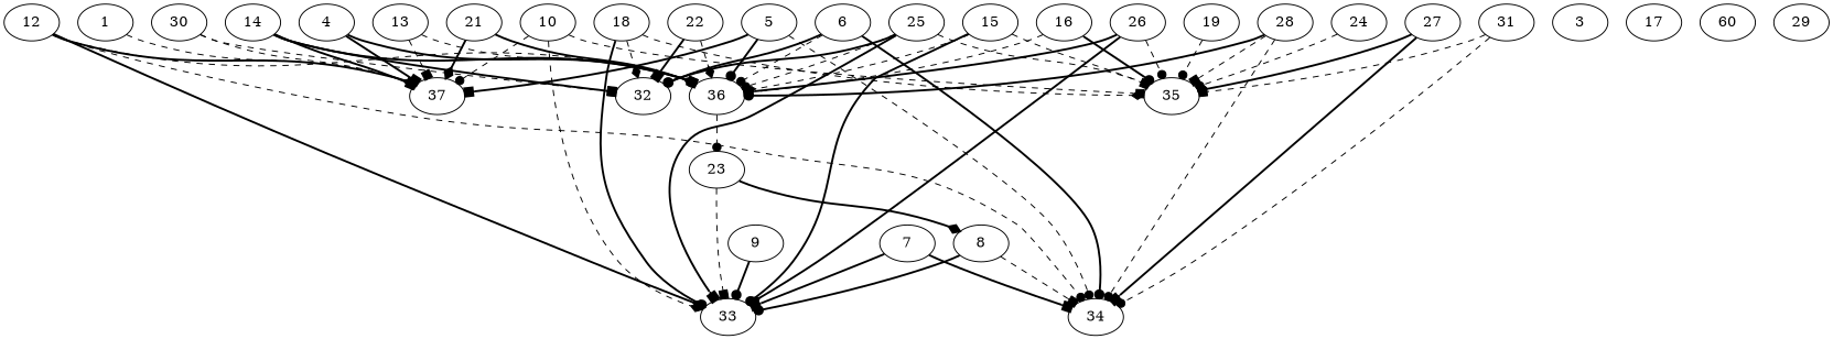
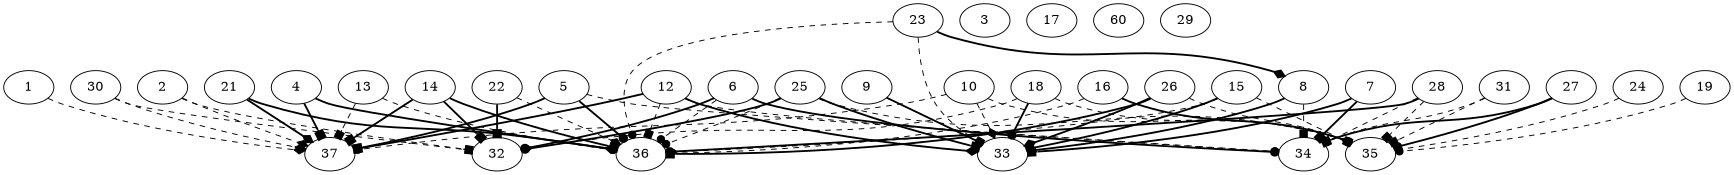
  digraph {
    node [alpha=0.09]
    edge [arrowhead=dot style=dashed]
    1 [alpha=0.07 expect_size=2085014147886113792]
    37 [expect_size=145821015723435104]
+   2 [expect_size=249798304207511872]
    32 [alpha=0.01 expect_size=95806518527524864000]
    3 [expect_size=6031178716120826880]
    4 [alpha=0.05 expect_size=289429235910432064]
    36 [alpha=0.06 expect_size=8510124590160346112]
    5 [alpha=0.08 expect_size=3345968605971457024]
    34 [expect_size=107109820278239584]
    6 [alpha=0.18 expect_size=13325366467814752256000]
    7 [alpha=0.16 expect_size=65951650588678544]
    33 [alpha=0.20 expect_size=1528140568064295960576]
    8 [alpha=0.08 expect_size=223501978644440640]
    9 [alpha=0.10 expect_size=35337533151099200]
    10 [alpha=0.10 expect_size=5253970924660254720]
    35 [alpha=0.18 expect_size=2304830515978007040]
    12 [alpha=0.16 expect_size=11949147931490066]
    13 [alpha=0.16 expect_size=14456411948048506159104]
    14 [alpha=0.00 expect_size=2458026235977007104000]
    15 [alpha=0.07 expect_size=2689651724967290601472]
    16 [alpha=0.20 expect_size=5709588511618500657152]
    17 [expect_size=8266397113003093786624]
    18 [alpha=0.05 expect_size=61514030646313353216]
    19 [alpha=0.01 expect_size=8212684930642805260288]
    n25 [alpha=0.19 expect_size=216472008018585024 label=60]
    21 [alpha=0.11 expect_size=177750793149569040384]
    22 [expect_size=133744693360370208]
    23 [alpha=0.14 expect_size=221339590255948704]
    24 [alpha=0.04 expect_size=45424009630340304]
    25 [alpha=0.00 expect_size=18653529745016846548992]
    26 [alpha=0.07 expect_size=6033311708265461055488]
    27 [alpha=0.11 expect_size=3615362504170141646848]
    28 [alpha=0.13 expect_size=1644908093419957760]
    29 [alpha=0.06 expect_size=775793814785025536]
    30 [alpha=0.15 expect_size=5182182145013222400]
    31 [alpha=0.10 expect_size=59782757750168092672]
    1 -> 37 [arrowhead=diamond]
+   2 -> 37 [arrowhead=diamond]
+   2 -> 32 [arrowhead=box]
    4 -> 37 [arrowhead=box style=bold]
    4 -> 36 [arrowhead=diamond style=bold]
    5 -> 37 [arrowhead=box style=bold]
    5 -> 36 [style=bold]
    5 -> 34
    6 -> 32 [style=bold]
    6 -> 36
    6 -> 34 [style=bold]
    7 -> 34 [arrowhead=box style=bold]
    7 -> 33 [arrowhead=box style=bold]
    8 -> 34 [arrowhead=box]
    8 -> 33 [style=bold]
    9 -> 33 [style=bold]
    10 -> 37
    10 -> 33 [arrowhead=diamond]
    10 -> 35 [arrowhead=box]
    12 -> 37 [arrowhead=box style=bold]
    12 -> 36 [arrowhead=box]
    12 -> 34
    12 -> 33 [arrowhead=diamond style=bold]
    13 -> 37 [arrowhead=box]
    13 -> 36
    14 -> 37 [arrowhead=box style=bold]
    14 -> 32 [arrowhead=box style=bold]
    14 -> 36 [arrowhead=box style=bold]
    15 -> 36 [arrowhead=diamond]
    15 -> 33 [style=bold]
    15 -> 35 [arrowhead=box]
    16 -> 36 [arrowhead=box]
    16 -> 35 [style=bold]
    18 -> 32 [arrowhead=diamond]
    18 -> 33 [style=bold]
    18 -> 35 [arrowhead=diamond]
    19 -> 35
    21 -> 37 [arrowhead=diamond style=bold]
    21 -> 36 [style=bold]
    22 -> 32 [arrowhead=box style=bold]
    22 -> 36 [arrowhead=diamond]
-   36 -> 23
+   23 -> 36
    23 -> 33 [arrowhead=box]
    23 -> 8 [arrowhead=diamond style=bold]
    24 -> 35
    25 -> 32 [style=bold]
    25 -> 36
    25 -> 33 [arrowhead=box style=bold]
    25 -> 35
    26 -> 36 [arrowhead=box style=bold]
    26 -> 33 [arrowhead=diamond style=bold]
    26 -> 35
    27 -> 34 [arrowhead=box style=bold]
    27 -> 35 [style=bold]
    28 -> 36 [style=bold]
    28 -> 34
    28 -> 35 [arrowhead=box]
    30 -> 37 [arrowhead=diamond]
    30 -> 32 [arrowhead=box]
    31 -> 34
    31 -> 35 [arrowhead=box]
  }
